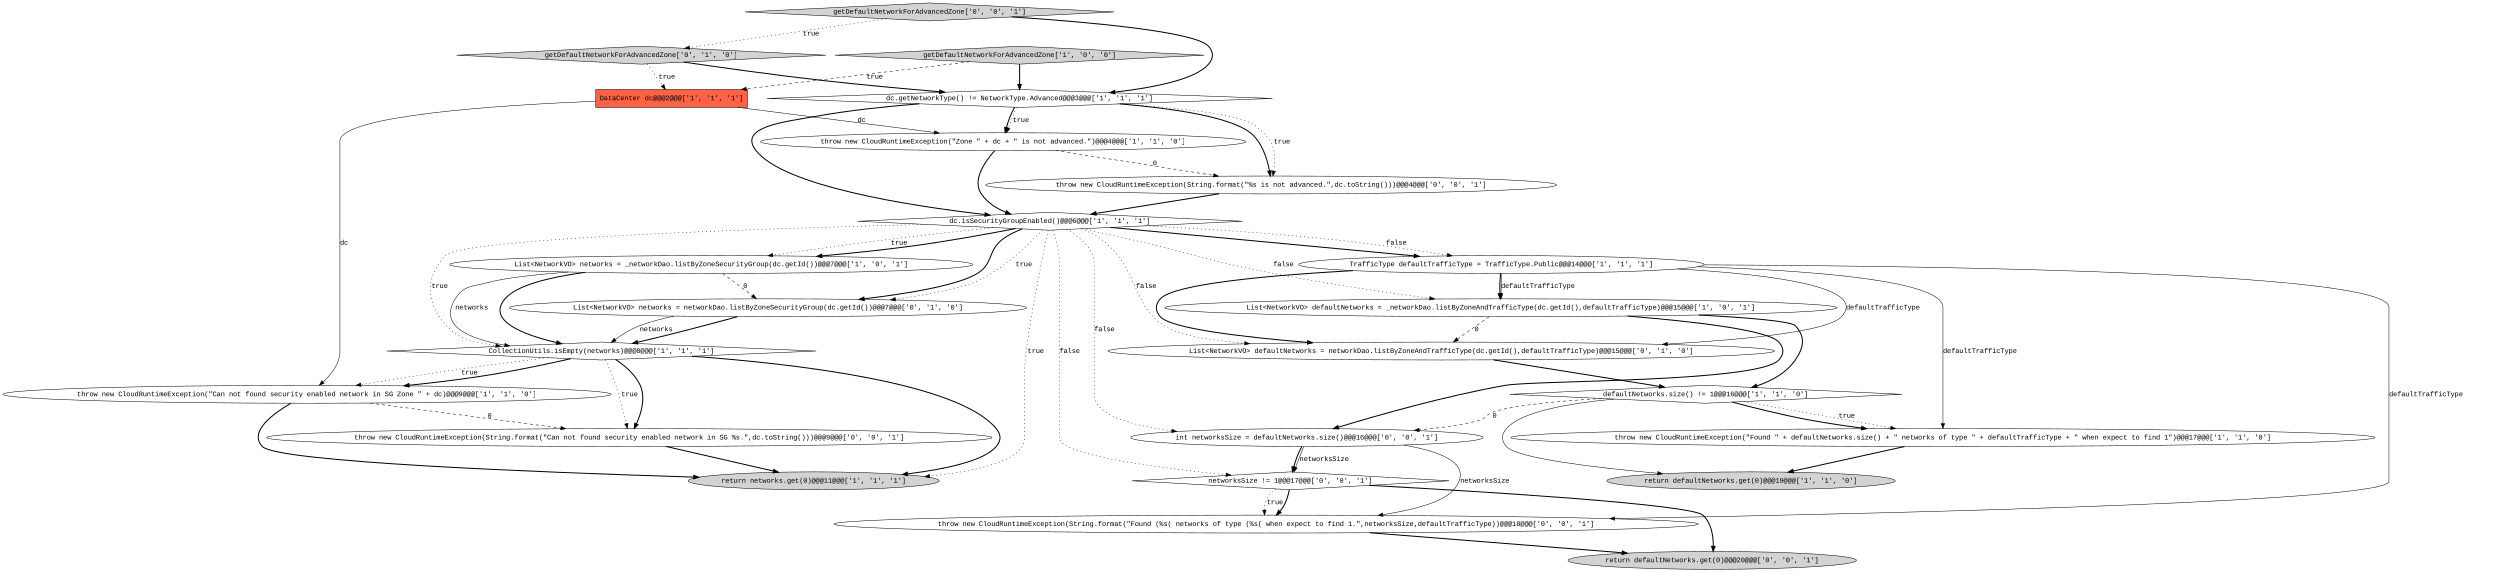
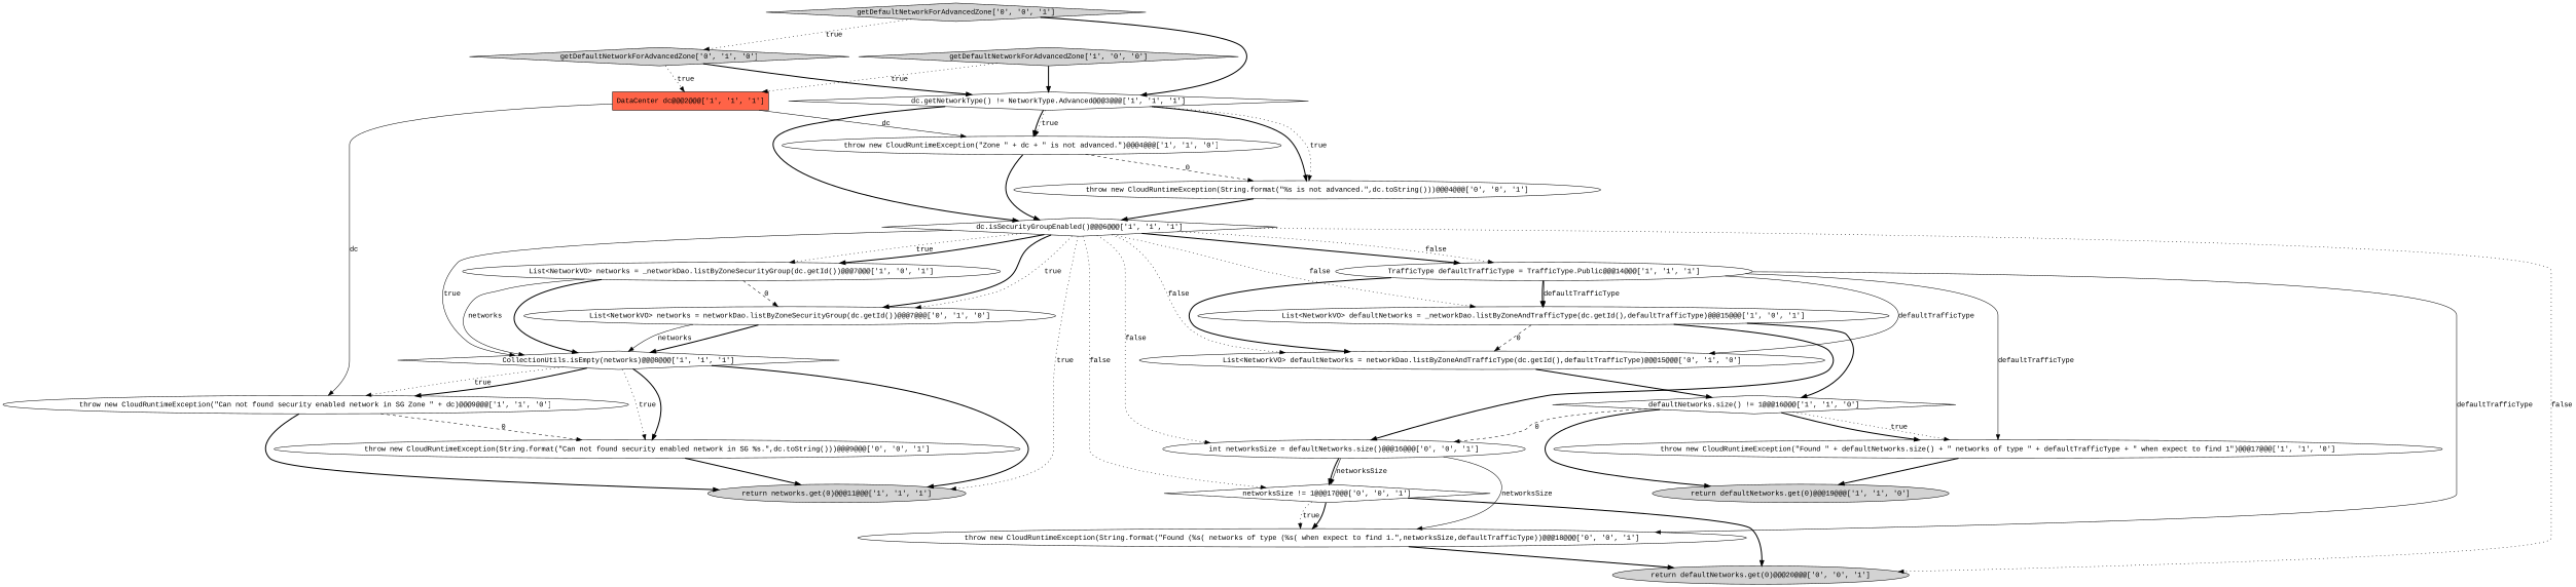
  digraph {
    fontname="Liberation Mono"
    node [fillcolor=white fontname="Liberation Mono" shape=ellipse style=filled]
    edge [fontname="Liberation Mono" style=bold]
    n1 [fillcolor=lightgray label="return defaultNetworks.get(0)@@@20@@@['0', '0', '1']"]
    n2 [label="List<NetworkVO> networks = networkDao.listByZoneSecurityGroup(dc.getId())@@@7@@@['0', '1', '0']"]
    n3 [label="CollectionUtils.isEmpty(networks)@@@8@@@['1', '1', '1']" shape=diamond]
    n4 [label="throw new CloudRuntimeException(String.format(\"Can not found security enabled network in SG %s.\",dc.toString()))@@@9@@@['0', '0', '1']"]
    n5 [fillcolor=lightgray label="return networks.get(0)@@@11@@@['1', '1', '1']"]
    n6 [label="throw new CloudRuntimeException(\"Can not found security enabled network in SG Zone \" + dc)@@@9@@@['1', '1', '0']"]
    n7 [label="throw new CloudRuntimeException(String.format(\"Found (%s( networks of type (%s( when expect to find 1.\",networksSize,defaultTrafficType))@@@18@@@['0', '0', '1']"]
    n8 [label="throw new CloudRuntimeException(\"Found \" + defaultNetworks.size() + \" networks of type \" + defaultTrafficType + \" when expect to find 1\")@@@17@@@['1', '1', '0']"]
    n9 [fillcolor=lightgray label="return defaultNetworks.get(0)@@@19@@@['1', '1', '0']"]
    n10 [label="List<NetworkVO> defaultNetworks = networkDao.listByZoneAndTrafficType(dc.getId(),defaultTrafficType)@@@15@@@['0', '1', '0']"]
    n11 [label="defaultNetworks.size() != 1@@@16@@@['1', '1', '0']" shape=diamond]
    n12 [label="int networksSize = defaultNetworks.size()@@@16@@@['0', '0', '1']"]
    n13 [label="List<NetworkVO> defaultNetworks = _networkDao.listByZoneAndTrafficType(dc.getId(),defaultTrafficType)@@@15@@@['1', '0', '1']"]
    n14 [label="networksSize != 1@@@17@@@['0', '0', '1']" shape=diamond]
    n15 [label="dc.getNetworkType() != NetworkType.Advanced@@@3@@@['1', '1', '1']" shape=diamond]
    n16 [label="throw new CloudRuntimeException(\"Zone \" + dc + \" is not advanced.\")@@@4@@@['1', '1', '0']"]
    n17 [label="throw new CloudRuntimeException(String.format(\"%s is not advanced.\",dc.toString()))@@@4@@@['0', '0', '1']"]
    n18 [label="dc.isSecurityGroupEnabled()@@@6@@@['1', '1', '1']" shape=diamond]
    n19 [label="List<NetworkVO> networks = _networkDao.listByZoneSecurityGroup(dc.getId())@@@7@@@['1', '0', '1']"]
    n20 [label="TrafficType defaultTrafficType = TrafficType.Public@@@14@@@['1', '1', '1']"]
    n21 [fillcolor=lightgray label="getDefaultNetworkForAdvancedZone['1', '0', '0']" shape=diamond]
    n22 [fillcolor=tomato label="DataCenter dc@@@2@@@['1', '1', '1']" shape=box]
    n23 [fillcolor=lightgray label="getDefaultNetworkForAdvancedZone['0', '0', '1']" shape=diamond]
    n24 [fillcolor=lightgray label="getDefaultNetworkForAdvancedZone['0', '1', '0']" shape=diamond]
    n2 -> n3
    n2 -> n3 [label=networks style=solid]
    n3 -> n4 [label=true style=dotted]
    n3 -> n4
    n3 -> n5
    n3 -> n6
    n3 -> n6 [label=true style=dotted]
    n4 -> n5
    n6 -> n4 [label=0 style=dashed]
    n6 -> n5
    n7 -> n1
    n8 -> n9
    n10 -> n11
    n11 -> n8 [label=true style=dotted]
    n11 -> n8
-   n11 -> n9 [style=solid]
+   n11 -> n9
    n11 -> n12 [label=0 style=dashed]
    n12 -> n7 [label=networksSize style=solid]
    n12 -> n14
    n12 -> n14 [label=networksSize style=solid]
    n13 -> n10 [label=0 style=dashed]
    n13 -> n11
    n13 -> n12
    n14 -> n1
    n14 -> n7 [label=true style=dotted]
    n14 -> n7
    n15 -> n16
    n15 -> n16 [label=true style=dotted]
    n15 -> n17
    n15 -> n17 [label=true style=dotted]
    n15 -> n18
    n16 -> n17 [label=0 style=dashed]
    n16 -> n18
    n17 -> n18
+   n18 -> n1 [label=false style=dotted]
    n18 -> n2
    n18 -> n2 [label=true style=dotted]
-   n18 -> n3 [label=true style=dotted]
+   n18 -> n3 [label=true style=solid]
    n18 -> n5 [label=true style=dotted]
    n18 -> n10 [label=false style=dotted]
    n18 -> n12 [label=false style=dotted]
    n18 -> n13 [label=false style=dotted]
    n18 -> n14 [label=false style=dotted]
    n18 -> n19 [label=true style=dotted]
    n18 -> n19
    n18 -> n20 [label=false style=dotted]
    n18 -> n20
    n19 -> n2 [label=0 style=dashed]
    n19 -> n3 [label=networks style=solid]
    n19 -> n3
    n20 -> n7 [label=defaultTrafficType style=solid]
    n20 -> n8 [label=defaultTrafficType style=solid]
    n20 -> n10 [label=defaultTrafficType style=solid]
    n20 -> n10
    n20 -> n13
    n20 -> n13 [label=defaultTrafficType style=solid]
    n21 -> n15
-   n21 -> n22 [label=true style=dashed]
+   n21 -> n22 [label=true style=dotted]
    n22 -> n6 [label=dc style=solid]
    n22 -> n16 [label=dc style=solid]
    n23 -> n15
    n23 -> n24 [label=true style=dotted]
    n24 -> n15
    n24 -> n22 [label=true style=dotted]
  }
